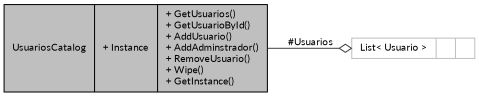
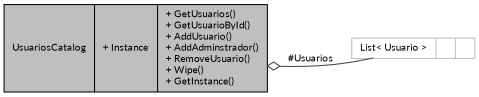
  digraph {
    rankdir=LR
    fontname=Lato
    node [fontname=Lato fontsize=10 shape=record style=filled]
    n1 [color=black fillcolor=grey75 fontcolor=black height=0.2 label="{UsuariosCatalog\n|+ Instance\l|+ GetUsuarios()\l+ GetUsuarioById()\l+ AddUsuario()\l+ AddAdminstrador()\l+ RemoveUsuario()\l+ Wipe()\l+ GetInstance()\l}" width=0.4]
    n2 [color=grey75 fillcolor=white height=0.2 label="{List\< Usuario \>\n||}" width=0.4]
-   n1 -> n2 [arrowhead=odiamond color=grey25 fontname=Lato fontsize=10 label=" #Usuarios" labelfontname=Helvetica labelfontsize=10 style=solid]
+   n2 -> n1 [arrowhead=odiamond color=grey25 fontname=Lato fontsize=10 label=" #Usuarios" labelfontname=Helvetica labelfontsize=10 style=solid]
  }
